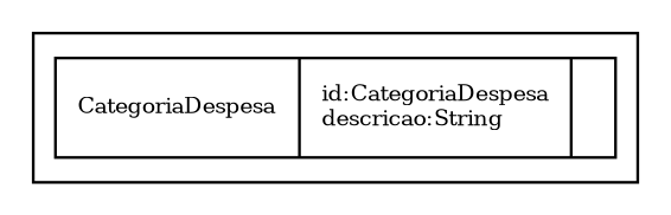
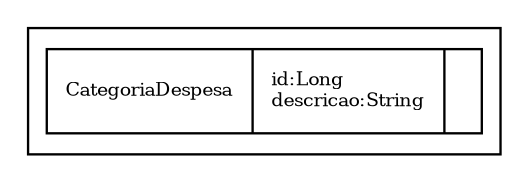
  digraph {
    fontname="Times-Roman"
    fontsize=8
    rankdir=LR
-   n1 [fontname="Times-Roman" fontsize=8 label="{CategoriaDespesa|id:CategoriaDespesa\ldescricao:String\l|\l}" shape=record]
+   n1 [fontname="Times-Roman" fontsize=8 label="{CategoriaDespesa|id:Long\ldescricao:String\l|\l}" shape=record]
    subgraph cluster_1 {
      n1
    }
  }
